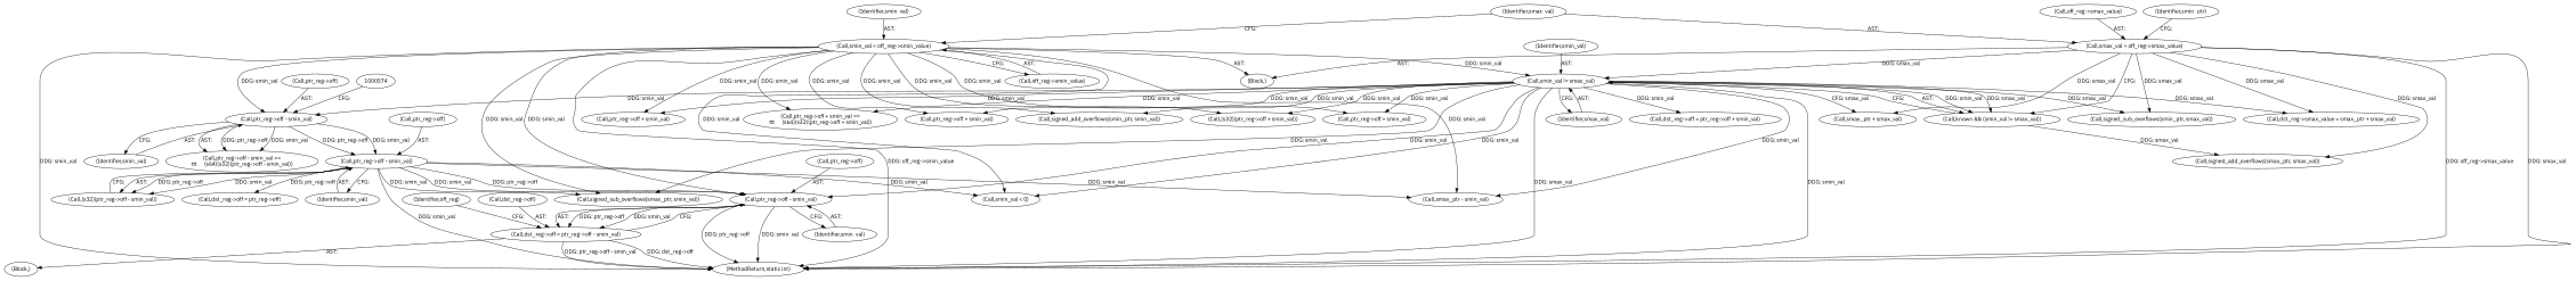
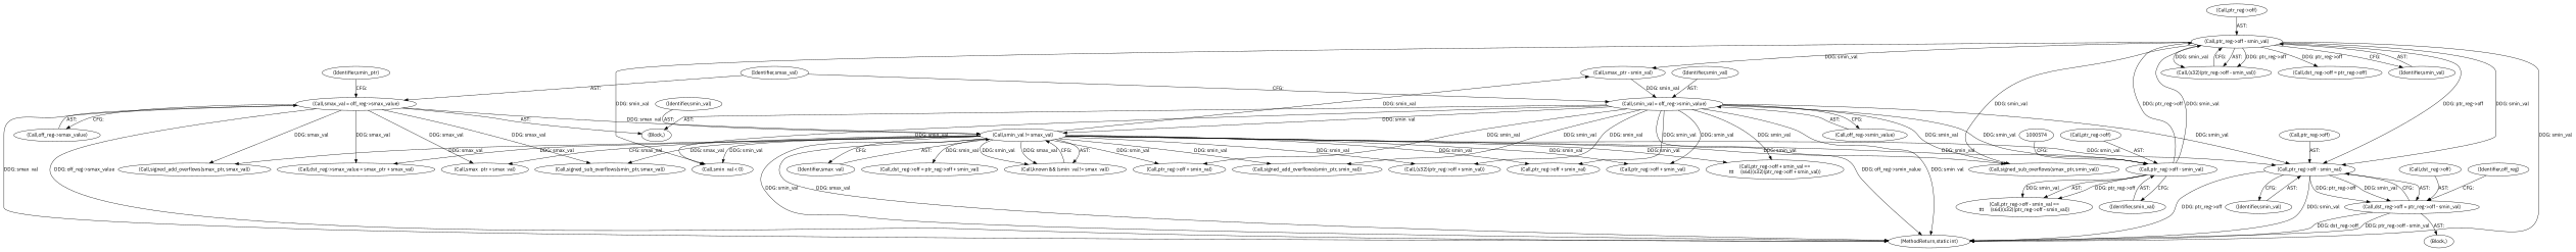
  digraph {
    fontname="IBM Plex Sans"
    node [fontname="IBM Plex Sans"]
    edge [fontname="IBM Plex Sans"]
    n1 [label="(Call,ptr_reg->off - smin_val)"]
    n2 [label="(Call,dst_reg->off = ptr_reg->off - smin_val)"]
    n3 [label="(MethodReturn,static int)"]
    n4 [label="(Identifier,smin_val)"]
    n5 [label="(Block,)"]
    n6 [label="(Call,ptr_reg->off - smin_val)"]
    n7 [label="(Call,smin_val < 0)"]
    n8 [label="(Call,smax_ptr - smin_val)"]
    n9 [label="(Call,(s32)(ptr_reg->off - smin_val))"]
    n10 [label="(Call,dst_reg->off = ptr_reg->off)"]
    n11 [label="(Identifier,smin_val)"]
    n12 [label="(Call,signed_sub_overflows(smax_ptr, smin_val))"]
    n13 [label="(Call,ptr_reg->off - smin_val)"]
    n14 [label="(Identifier,smin_val)"]
    n15 [label="(Call,ptr_reg->off - smin_val ==\n\t\t\t      (s64)(s32)(ptr_reg->off - smin_val))"]
    n16 [label="(Call,smin_val != smax_val)"]
    n17 [label="(Call,known && (smin_val != smax_val))"]
    n18 [label="(Call,signed_add_overflows(smax_ptr, smax_val))"]
    n19 [label="(Call,ptr_reg->off + smin_val)"]
    n20 [label="(Call,signed_add_overflows(smin_ptr, smin_val))"]
    n21 [label="(Call,(s32)(ptr_reg->off + smin_val))"]
    n22 [label="(Call,smax_ptr + smax_val)"]
    n23 [label="(Identifier,smax_val)"]
    n24 [label="(Call,dst_reg->off = ptr_reg->off + smin_val)"]
    n25 [label="(Call,ptr_reg->off + smin_val)"]
    n26 [label="(Call,ptr_reg->off + smin_val)"]
    n27 [label="(Call,signed_sub_overflows(smin_ptr, smax_val))"]
    n28 [label="(Call,ptr_reg->off + smin_val ==\n\t\t\t      (s64)(s32)(ptr_reg->off + smin_val))"]
    n29 [label="(Call,dst_reg->smax_value = smax_ptr + smax_val)"]
    n30 [label="(Call,smin_val = off_reg->smin_value)"]
    n31 [label="(Block,)"]
    n32 [label="(Call,off_reg->smin_value)"]
    n33 [label="(Call,smax_val = off_reg->smax_value)"]
    n34 [label="(Call,off_reg->smax_value)"]
    n35 [label="(Identifier,smin_val)"]
    n36 [label="(Call,ptr_reg->off)"]
    n37 [label="(Identifier,smin_ptr)"]
    n38 [label="(Call,dst_reg->off)"]
    n39 [label="(Call,ptr_reg->off)"]
    n40 [label="(Identifier,smax_val)"]
    n41 [label="(Identifier,off_reg)"]
    n42 [label="(Identifier,smin_val)"]
    n43 [label="(Call,ptr_reg->off)"]
    1000574
    n1 -> n2 [label="AST: "]
    n1 -> n2 [label="DDG: ptr_reg->off"]
    n1 -> n2 [label="DDG: smin_val"]
    n1 -> n3 [label="DDG: ptr_reg->off"]
    n1 -> n3 [label="DDG: smin_val"]
    n1 -> n4 [label="CFG: "]
    n2 -> n1 [label="CFG: "]
    n2 -> n3 [label="DDG: dst_reg->off"]
    n2 -> n3 [label="DDG: ptr_reg->off - smin_val"]
    n2 -> n5 [label="AST: "]
    n4 -> n1 [label="AST: "]
    n6 -> n1 [label="DDG: ptr_reg->off"]
    n6 -> n1 [label="DDG: smin_val"]
    n6 -> n3 [label="DDG: smin_val"]
    n6 -> n7 [label="DDG: smin_val"]
    n6 -> n8 [label="DDG: smin_val"]
    n6 -> n9 [label="AST: "]
    n6 -> n9 [label="DDG: ptr_reg->off"]
    n6 -> n9 [label="DDG: smin_val"]
    n6 -> n10 [label="DDG: ptr_reg->off"]
    n6 -> n11 [label="CFG: "]
    n6 -> n12 [label="DDG: smin_val"]
    n9 -> n6 [label="CFG: "]
    n11 -> n6 [label="AST: "]
    n13 -> n6 [label="DDG: ptr_reg->off"]
    n13 -> n6 [label="DDG: smin_val"]
    n13 -> n14 [label="CFG: "]
    n13 -> n15 [label="AST: "]
    n13 -> n15 [label="DDG: ptr_reg->off"]
    n13 -> n15 [label="DDG: smin_val"]
    n14 -> n13 [label="AST: "]
    n16 -> n1 [label="DDG: smin_val"]
    n16 -> n3 [label="DDG: smax_val"]
    n16 -> n3 [label="DDG: smin_val"]
    n16 -> n7 [label="DDG: smin_val"]
    n16 -> n8 [label="DDG: smin_val"]
    n16 -> n12 [label="DDG: smin_val"]
    n16 -> n13 [label="DDG: smin_val"]
    n16 -> n17 [label="AST: "]
    n16 -> n17 [label="DDG: smin_val"]
    n16 -> n17 [label="DDG: smax_val"]
-   n17 -> n18 [label="DDG: smax_val"]
+   n16 -> n18 [label="DDG: smax_val"]
    n16 -> n19 [label="DDG: smin_val"]
    n16 -> n20 [label="DDG: smin_val"]
    n16 -> n21 [label="DDG: smin_val"]
    n16 -> n22 [label="CFG: smax_val"]
    n16 -> n23 [label="CFG: "]
    n16 -> n24 [label="DDG: smin_val"]
    n16 -> n25 [label="DDG: smin_val"]
    n16 -> n26 [label="DDG: smin_val"]
    n16 -> n27 [label="DDG: smax_val"]
    n16 -> n28 [label="DDG: smin_val"]
    n16 -> n29 [label="DDG: smax_val"]
    n17 -> n16 [label="CFG: "]
    n23 -> n16 [label="AST: "]
    n30 -> n1 [label="DDG: smin_val"]
    n30 -> n3 [label="DDG: off_reg->smin_value"]
    n30 -> n3 [label="DDG: smin_val"]
    n30 -> n7 [label="DDG: smin_val"]
-   n30 -> n8 [label="DDG: smin_val"]
+   n8 -> n30 [label="DDG: smin_val"]
    n30 -> n12 [label="DDG: smin_val"]
    n30 -> n13 [label="DDG: smin_val"]
    n30 -> n16 [label="DDG: smin_val"]
    n30 -> n19 [label="DDG: smin_val"]
    n30 -> n20 [label="DDG: smin_val"]
    n30 -> n21 [label="DDG: smin_val"]
    n30 -> n25 [label="DDG: smin_val"]
    n30 -> n26 [label="DDG: smin_val"]
    n30 -> n28 [label="DDG: smin_val"]
    n30 -> n31 [label="AST: "]
    n30 -> n32 [label="CFG: "]
    n32 -> n30 [label="AST: "]
    n33 -> n3 [label="DDG: off_reg->smax_value"]
    n33 -> n3 [label="DDG: smax_val"]
    n33 -> n16 [label="DDG: smax_val"]
    n33 -> n18 [label="DDG: smax_val"]
    n33 -> n22 [label="DDG: smax_val"]
    n33 -> n27 [label="DDG: smax_val"]
    n33 -> n29 [label="DDG: smax_val"]
    n33 -> n31 [label="AST: "]
-   n33 -> n17 [label="CFG: "]
+   n33 -> n34 [label="CFG: "]
    n34 -> n33 [label="AST: "]
    n35 -> n30 [label="AST: "]
    n36 -> n1 [label="AST: "]
    n37 -> n33 [label="CFG: "]
    n38 -> n2 [label="AST: "]
    n39 -> n6 [label="AST: "]
    n40 -> n30 [label="CFG: "]
    n40 -> n33 [label="AST: "]
    n41 -> n2 [label="CFG: "]
    n42 -> n16 [label="AST: "]
    n43 -> n13 [label="AST: "]
    1000574 -> n13 [label="CFG: "]
  }
